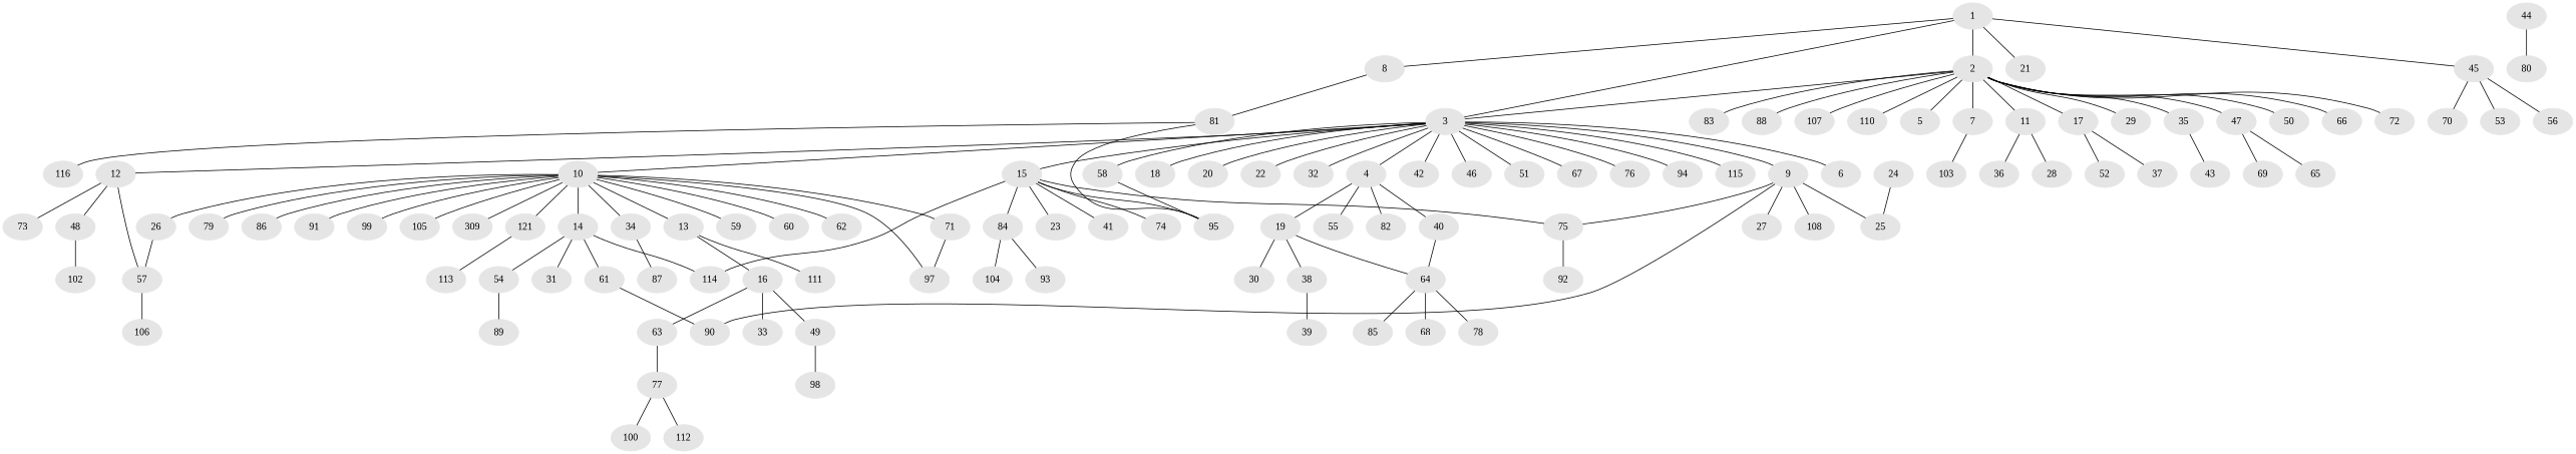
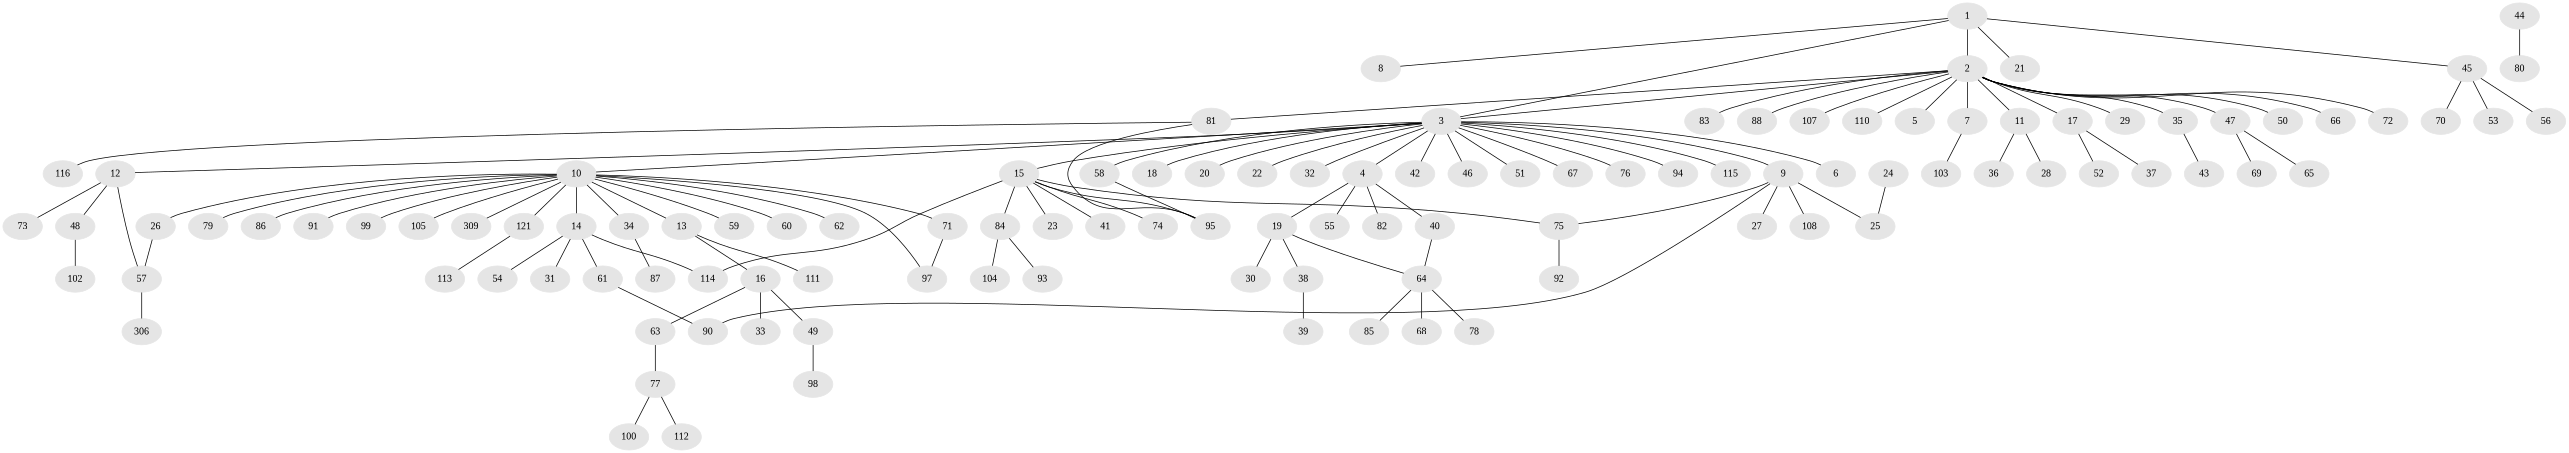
  graph {
    fontname="Liberation Serif"
    node [color=gray90 fontname="Liberation Serif" style=filled]
    edge [fontname="Liberation Serif"]
    1
    2
    3
    8
    21
    45
    5
    7
    11
    17
    29
    35
    47
    50
    66
    72
    81
    83
    88
    107
    110
    4
    6
    9
    10
    12
    15
    18
    20
    22
    32
    42
    46
    51
    58
    67
    76
    94
    115
    53
    56
    70
    103
    28
    36
    37
    52
    43
    65
    69
    95
    116
    19
    40
    55
    82
    27
    75
    90
    108
    25
    13
    14
    26
    34
    59
    60
    62
    71
    79
    86
    91
    99
    n74 [label=121]
    105
    n76 [label=309]
    97
    48
    57
    73
    114
    23
    41
    74
    84
    30
    38
    64
    24
    92
    16
    111
    31
    54
    61
    87
    44
    80
    113
    102
-   106
+   106 [label=306]
    33
    49
    63
-   89
    93
    104
    98
    77
    39
    68
    78
    85
    100
    112
    1 -- 2
    1 -- 3
    1 -- 8
    1 -- 21
    1 -- 45
    2 -- 3
    2 -- 5
    2 -- 7
    2 -- 11
    2 -- 17
    2 -- 29
    2 -- 35
    2 -- 47
    2 -- 50
    2 -- 66
    2 -- 72
-   8 -- 81
+   2 -- 81
    2 -- 83
    2 -- 88
    2 -- 107
    2 -- 110
    3 -- 4
    3 -- 6
    3 -- 9
    3 -- 10
    3 -- 12
    3 -- 15
    3 -- 18
    3 -- 20
    3 -- 22
    3 -- 32
    3 -- 42
    3 -- 46
    3 -- 51
    3 -- 58
    3 -- 67
    3 -- 76
    3 -- 94
    3 -- 115
    45 -- 53
    45 -- 56
    45 -- 70
    7 -- 103
    11 -- 28
    11 -- 36
    17 -- 37
    17 -- 52
    35 -- 43
    47 -- 65
    47 -- 69
    81 -- 95
    81 -- 116
    4 -- 19
    4 -- 40
    4 -- 55
    4 -- 82
    9 -- 27
    9 -- 75
    9 -- 90
    9 -- 108
    9 -- 25
    10 -- 13
    10 -- 14
    10 -- 26
    10 -- 34
    10 -- 59
    10 -- 60
    10 -- 62
    10 -- 71
    10 -- 79
    10 -- 86
    10 -- 91
    10 -- 99
    10 -- n74
    10 -- 105
    10 -- n76
    10 -- 97
    12 -- 48
    12 -- 57
    12 -- 73
    15 -- 95
    15 -- 75
    15 -- 114
    15 -- 23
    15 -- 41
    15 -- 74
    15 -- 84
    58 -- 95
    19 -- 30
    19 -- 38
    19 -- 64
    40 -- 64
    75 -- 92
    13 -- 16
    13 -- 111
    14 -- 114
    14 -- 31
    14 -- 54
    14 -- 61
    26 -- 57
    34 -- 87
    71 -- 97
    n74 -- 113
    48 -- 102
    57 -- 106
    84 -- 93
    84 -- 104
    38 -- 39
    64 -- 68
    64 -- 78
    64 -- 85
    24 -- 25
    16 -- 33
    16 -- 49
    16 -- 63
-   54 -- 89
    61 -- 90
    44 -- 80
    49 -- 98
    63 -- 77
    77 -- 100
    77 -- 112
  }
